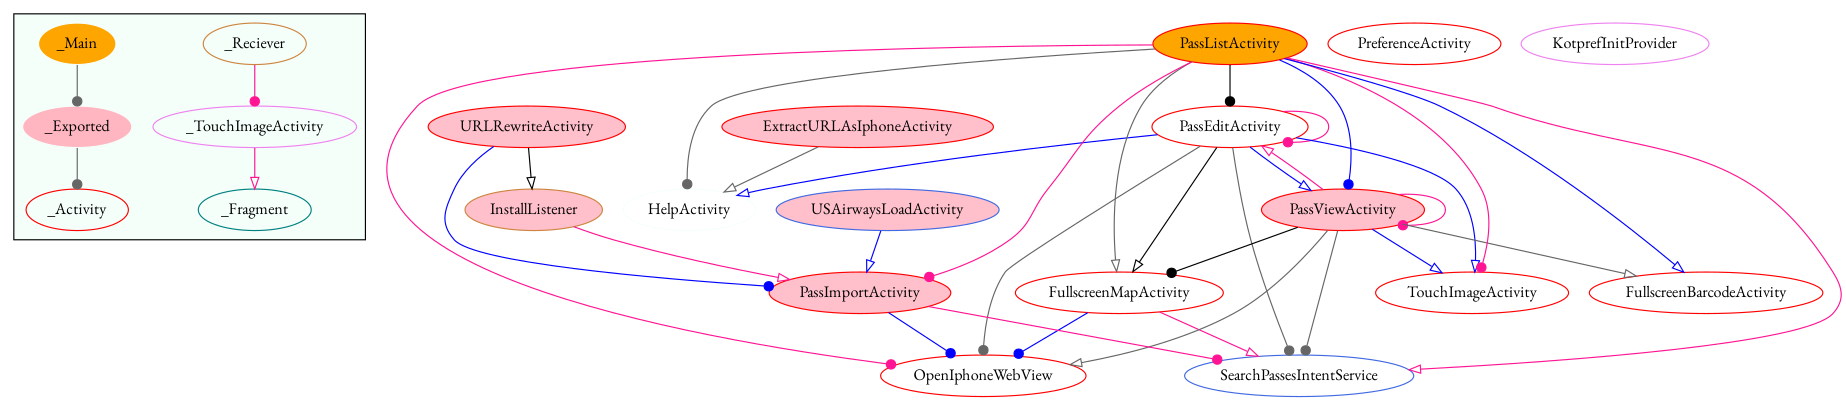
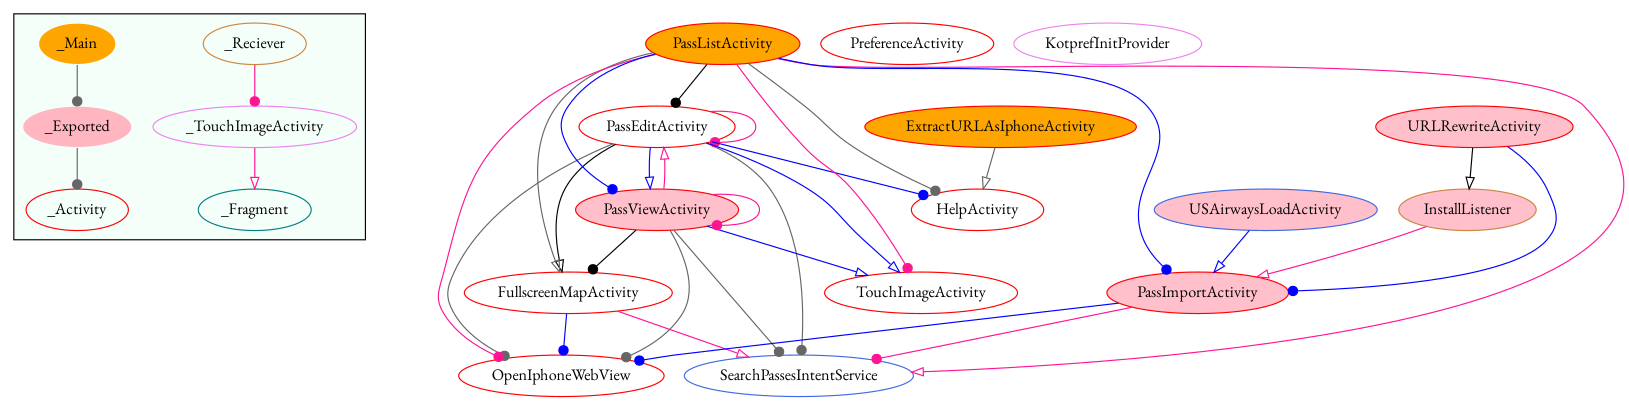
  digraph {
    fontname="EB Garamond"
    node [color=red fontname="EB Garamond"]
    edge [arrowhead=dot color=deeppink fontname="EB Garamond"]
    _Activity
    _Reciever [color=peru]
    n3 [color=violet label=_TouchImageActivity]
    _Fragment [color=teal]
    _Main [color=mintcream fillcolor=orange style=filled]
    _Exported [color=mintcream fillcolor=lightpink style=filled]
    FullscreenMapActivity
    OpenIphoneWebView
    SearchPassesIntentService [color=royalblue]
    PassEditActivity
-   HelpActivity [color=mintcream]
+   HelpActivity
    TouchImageActivity
    PassViewActivity [fillcolor=pink style=filled]
-   FullscreenBarcodeActivity
    URLRewriteActivity [fillcolor=pink style=filled]
    PassImportActivity [fillcolor=pink style=filled]
    InstallListener [color=peru fillcolor=pink style=filled]
-   ExtractURLAsIphoneActivity [fillcolor=pink style=filled]
+   ExtractURLAsIphoneActivity [fillcolor=orange style=filled]
    USAirwaysLoadActivity [color=royalblue fillcolor=pink style=filled]
    PreferenceActivity
    PassListActivity [fillcolor=orange style=filled]
    KotprefInitProvider [color=violet]
    subgraph cluster_1 {
      bgcolor=mintcream
      _Activity
      _Reciever
      n3
      _Fragment
      _Main
      _Exported
    }
    _Reciever -> n3
    n3 -> _Fragment [arrowhead=onormal]
    _Main -> _Exported [color=gray40]
    _Exported -> _Activity [color=gray40]
    FullscreenMapActivity -> OpenIphoneWebView [color=blue]
    FullscreenMapActivity -> SearchPassesIntentService [arrowhead=onormal]
    PassEditActivity -> FullscreenMapActivity [arrowhead=onormal color=black]
    PassEditActivity -> OpenIphoneWebView [color=gray40]
    PassEditActivity -> SearchPassesIntentService [color=gray40]
    PassEditActivity -> PassEditActivity
-   PassEditActivity -> HelpActivity [arrowhead=onormal color=blue]
+   PassEditActivity -> HelpActivity [color=blue]
    PassEditActivity -> TouchImageActivity [arrowhead=onormal color=blue]
    PassEditActivity -> PassViewActivity [arrowhead=onormal color=blue]
    PassViewActivity -> FullscreenMapActivity [color=black]
-   PassViewActivity -> OpenIphoneWebView [arrowhead=onormal color=gray40]
+   PassViewActivity -> OpenIphoneWebView [color=gray40]
    PassViewActivity -> SearchPassesIntentService [color=gray40]
    PassViewActivity -> PassEditActivity [arrowhead=onormal]
    PassViewActivity -> TouchImageActivity [arrowhead=onormal color=blue]
    PassViewActivity -> PassViewActivity
-   PassViewActivity -> FullscreenBarcodeActivity [arrowhead=onormal color=gray40]
    URLRewriteActivity -> PassImportActivity [color=blue]
    URLRewriteActivity -> InstallListener [arrowhead=onormal color=black]
    PassImportActivity -> OpenIphoneWebView [color=blue]
    PassImportActivity -> SearchPassesIntentService
    InstallListener -> PassImportActivity [arrowhead=onormal]
    ExtractURLAsIphoneActivity -> HelpActivity [arrowhead=onormal color=gray40]
    USAirwaysLoadActivity -> PassImportActivity [arrowhead=onormal color=blue]
    PassListActivity -> FullscreenMapActivity [arrowhead=onormal color=gray40]
    PassListActivity -> OpenIphoneWebView
    PassListActivity -> SearchPassesIntentService [arrowhead=onormal]
    PassListActivity -> PassEditActivity [color=black]
    PassListActivity -> HelpActivity [color=gray40]
    PassListActivity -> TouchImageActivity
    PassListActivity -> PassViewActivity [color=blue]
-   PassListActivity -> FullscreenBarcodeActivity [arrowhead=onormal color=blue]
-   PassListActivity -> PassImportActivity
+   PassListActivity -> PassImportActivity [color=blue]
  }
